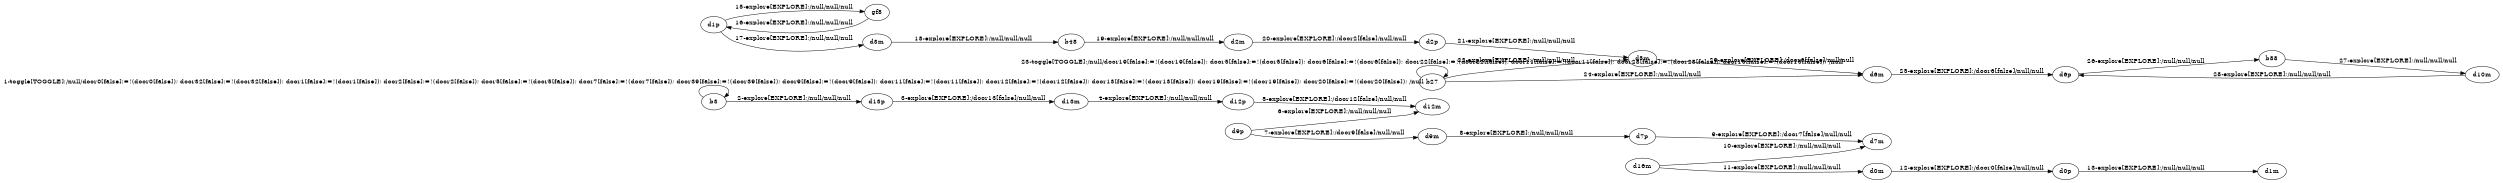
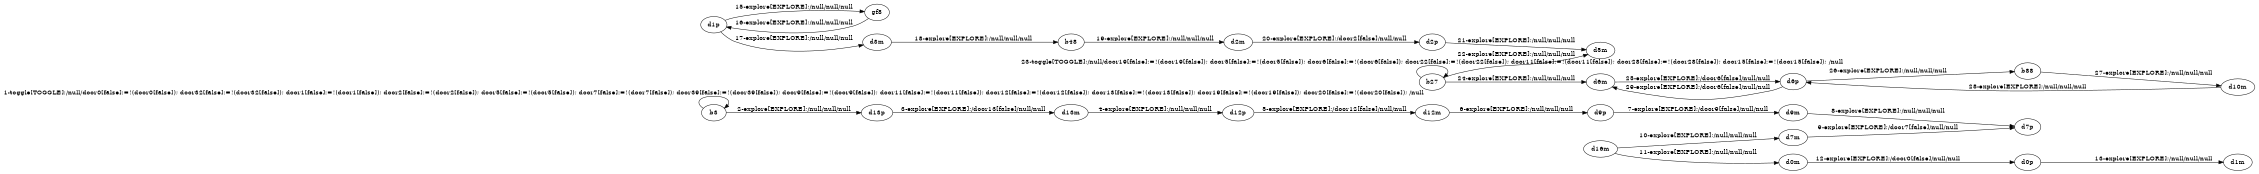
  digraph {
    rankdir=LR
    b3
    d13p
    d13m
    d12p
    d12m
    d9p
    d9m
    d7p
    d7m
    d16m
    d0m
    d0p
    d1m
    d1p
    gf8
    d3m
    b48
    d2m
    d2p
    d5m
    b27
    d6m
    d6p
    b88
    d10m
    b3 -> b3 [label="1-toggle[TOGGLE];/null/door0[false]:=!(door0[false]); door32[false]:=!(door32[false]); door1[false]:=!(door1[false]); door2[false]:=!(door2[false]); door5[false]:=!(door5[false]); door7[false]:=!(door7[false]); door39[false]:=!(door39[false]); door9[false]:=!(door9[false]); door11[false]:=!(door11[false]); door12[false]:=!(door12[false]); door13[false]:=!(door13[false]); door19[false]:=!(door19[false]); door20[false]:=!(door20[false]); /null"]
    b3 -> d13p [label="2-explore[EXPLORE];/null/null/null"]
    d13p -> d13m [label="3-explore[EXPLORE];/door13[false]/null/null"]
    d13m -> d12p [label="4-explore[EXPLORE];/null/null/null"]
    d12p -> d12m [label="5-explore[EXPLORE];/door12[false]/null/null"]
-   d9p -> d12m [label="6-explore[EXPLORE];/null/null/null"]
+   d12m -> d9p [label="6-explore[EXPLORE];/null/null/null"]
    d9p -> d9m [label="7-explore[EXPLORE];/door9[false]/null/null"]
    d9m -> d7p [label="8-explore[EXPLORE];/null/null/null"]
-   d7p -> d7m [label="9-explore[EXPLORE];/door7[false]/null/null"]
+   d7m -> d7p [label="9-explore[EXPLORE];/door7[false]/null/null"]
    d16m -> d7m [label="10-explore[EXPLORE];/null/null/null"]
    d16m -> d0m [label="11-explore[EXPLORE];/null/null/null"]
    d0m -> d0p [label="12-explore[EXPLORE];/door0[false]/null/null"]
    d0p -> d1m [label="13-explore[EXPLORE];/null/null/null"]
    d1p -> gf8 [label="15-explore[EXPLORE];/null/null/null"]
    d1p -> d3m [label="17-explore[EXPLORE];/null/null/null"]
    gf8 -> d1p [label="16-explore[EXPLORE];/null/null/null"]
    d3m -> b48 [label="18-explore[EXPLORE];/null/null/null"]
    b48 -> d2m [label="19-explore[EXPLORE];/null/null/null"]
    d2m -> d2p [label="20-explore[EXPLORE];/door2[false]/null/null"]
    d2p -> d5m [label="21-explore[EXPLORE];/null/null/null"]
    b27 -> d5m [label="22-explore[EXPLORE];/null/null/null"]
    b27 -> b27 [label="23-toggle[TOGGLE];/null/door19[false]:=!(door19[false]); door5[false]:=!(door5[false]); door6[false]:=!(door6[false]); door22[false]:=!(door22[false]); door11[false]:=!(door11[false]); door28[false]:=!(door28[false]); door15[false]:=!(door15[false]); /null"]
    b27 -> d6m [label="24-explore[EXPLORE];/null/null/null"]
    d6m -> d6p [label="25-explore[EXPLORE];/door6[false]/null/null"]
-   d5m -> d6m [label="29-explore[EXPLORE];/door6[false]/null/null"]
+   d6p -> d6m [label="29-explore[EXPLORE];/door6[false]/null/null"]
    d6p -> b88 [label="26-explore[EXPLORE];/null/null/null"]
    b88 -> d10m [label="27-explore[EXPLORE];/null/null/null"]
    d10m -> d6p [label="28-explore[EXPLORE];/null/null/null"]
  }
